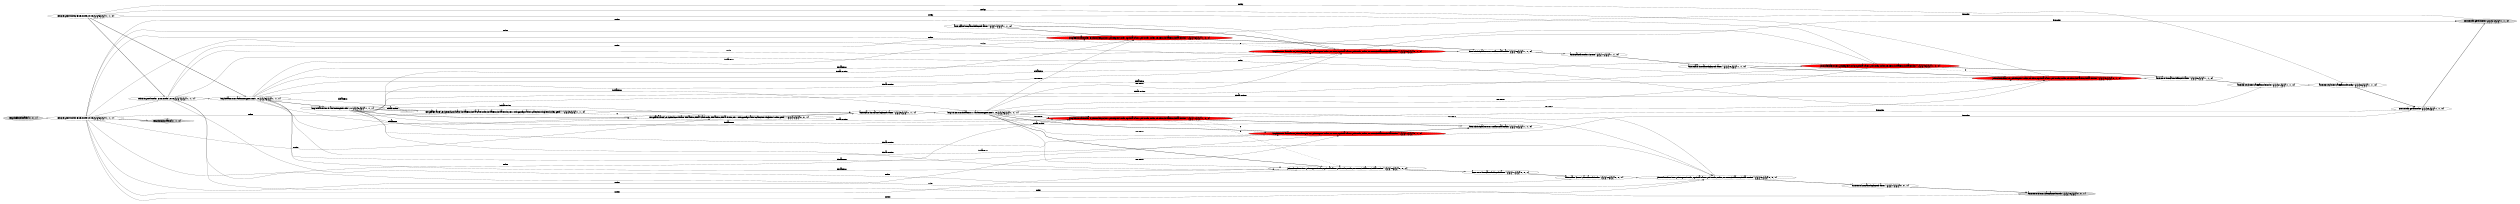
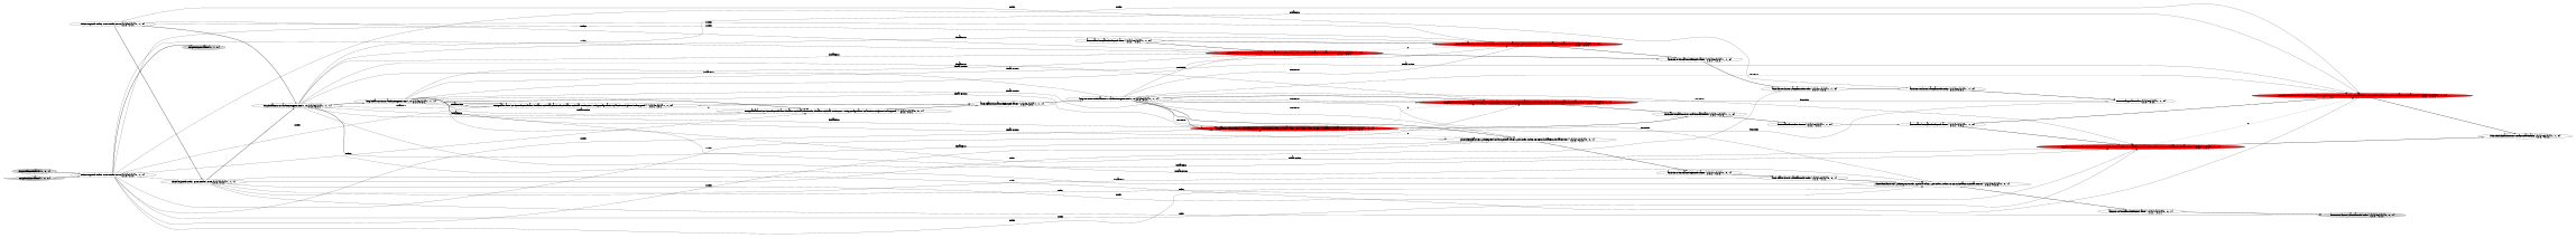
  digraph {
    rankdir=LR
    node [fillcolor=white shape=ellipse style=filled]
    edge [arrowhead=onormal style=solid]
+   n1 [label="assertFalse(futNode0.isDone())@@@13@@@['1', '1', '0']"]
    n2 [label="assertFalse(isLocalNodeElectedMaster())@@@14@@@['1', '1', '0']"]
    n3 [fillcolor=red label="SimpleFuture futNode1 = joinNodeAsync(new JoinRequest(node1,Optional.of(new Join(node1,node0,newTerm,initialTerm,initialVersion))))@@@15@@@['1', '0', '0']"]
    n4 [fillcolor=red label="SimpleFuture futNode1 = joinNodeAsync(new JoinRequest(node1,newTerm,Optional.of(new Join(node1,node0,newTerm,initialTerm,initialVersion))))@@@15@@@['0', '1', '0']"]
    n5 [label="deterministicTaskQueue.runAllRunnableTasks()@@@12@@@['1', '1', '0']"]
    n6 [label="setupFakeMasterServiceAndCoordinator(initialTerm,initialState(node0,initialTerm,initialVersion,new VotingConfiguration(Collections.singleton(node0.getId()))))@@@7@@@['0', '0', '1']"]
    n7 [label="assertFalse(isLocalNodeElectedMaster())@@@8@@@['1', '1', '1']"]
    n8 [label="long newTerm = initialTerm + randomLongBetween(1,10)@@@9@@@['1', '1', '1']"]
    n9 [label="assertTrue(isLocalNodeElectedMaster())@@@11@@@['0', '0', '1']"]
    n10 [label="assertFalse(clusterStateHasNode(node1))@@@12@@@['0', '0', '1']"]
    n11 [label="joinNodeAndRun(new JoinRequest(node1,Optional.of(new Join(node1,node0,newTerm,initialTerm,initialVersion))))@@@13@@@['0', '0', '1']"]
    n12 [label="deterministicTaskQueue.runAllRunnableTasks()@@@16@@@['1', '1', '0']"]
-   n13 [fillcolor=lightgray label="FutureUtils.get(futNode1)@@@24@@@['1', '1', '0']"]
-   n14 [label="assertFalse(futNode1.isDone())@@@17@@@['1', '1', '0']"]
    n15 [label="joinNodeAndRun(new JoinRequest(node0,Optional.of(new Join(node0,node0,newTerm,initialTerm,initialVersion))))@@@10@@@['0', '0', '1']"]
    n16 [label="DiscoveryNode node0 = newNode(0,true)@@@3@@@['1', '1', '1']"]
    n17 [label="DiscoveryNode node1 = newNode(1,true)@@@4@@@['1', '1', '1']"]
    n18 [fillcolor=red label="SimpleFuture futNode0 = joinNodeAsync(new JoinRequest(node0,Optional.of(new Join(node0,node0,newTerm,initialTerm,initialVersion))))@@@11@@@['1', '0', '0']"]
    n19 [fillcolor=red label="joinNodeAndRun(new JoinRequest(node2,Optional.of(new Join(node2,node0,newTerm,initialTerm,initialVersion))))@@@19@@@['1', '0', '0']"]
    n20 [fillcolor=red label="joinNodeAndRun(new JoinRequest(node2,newTerm,Optional.of(new Join(node2,node0,newTerm,initialTerm,initialVersion))))@@@19@@@['0', '1', '0']"]
    n21 [label="setupFakeMasterServiceAndCoordinator(initialTerm,initialState(node0,initialTerm,initialVersion,new VotingConfiguration(Collections.singleton(node2.getId()))))@@@8@@@['1', '1', '0']"]
    n22 [fillcolor=red label="SimpleFuture futNode0 = joinNodeAsync(new JoinRequest(node0,newTerm,Optional.of(new Join(node0,node0,newTerm,initialTerm,initialVersion))))@@@11@@@['0', '1', '0']"]
-   n23 [fillcolor=lightgray label="testJoinAccumulation['0', '1', '0']" shape=diamond]
+   n23 [fillcolor=lightgray label="testJoinAccumulation['0', '1', '0']"]
    n24 [label="assertTrue(clusterStateHasNode(node1))@@@21@@@['1', '1', '0']"]
    n25 [fillcolor=lightgray label="assertTrue(clusterStateHasNode(node1))@@@15@@@['0', '0', '1']"]
    n26 [label="long initialTerm = randomLongBetween(1,10)@@@5@@@['1', '1', '1']"]
    n27 [label="FutureUtils.get(futNode0)@@@23@@@['1', '1', '0']"]
    n28 [label="assertTrue(isLocalNodeElectedMaster())@@@20@@@['1', '1', '0']"]
    n29 [label="assertTrue(isLocalNodeElectedMaster())@@@14@@@['0', '0', '1']"]
    n30 [label="DiscoveryNode node2 = newNode(2,true)@@@5@@@['1', '1', '0']"]
    n31 [label="assertTrue(clusterStateHasNode(node2))@@@22@@@['1', '1', '0']"]
    n32 [label="long initialVersion = randomLongBetween(1,10)@@@6@@@['1', '1', '1']"]
    n33 [fillcolor=lightgray label="testJoinElectedLeader['0', '0', '1']"]
+   n34 [fillcolor=lightgray label="testJoinAccumulation['1', '0', '0']" shape=diamond]
    n35 [label="assertFalse(isLocalNodeElectedMaster())@@@18@@@['1', '1', '0']"]
+   n1 -> n2 [style=bold]
    n2 -> n3 [arrowhead=odot style=bold]
    n2 -> n4 [style=bold]
    n3 -> n4 [arrowhead=box label=0 style=dashed]
    n3 -> n12 [style=bold]
-   n3 -> n13 [arrowhead=odot label=futNode1]
    n4 -> n12 [style=bold]
-   n4 -> n13 [arrowhead=box label=futNode1]
+   n5 -> n1 [arrowhead=odot style=bold]
    n6 -> n7 [style=bold]
    n7 -> n8 [style=bold]
    n8 -> n3 [arrowhead=box label=newTerm]
    n8 -> n4 [arrowhead=box label=newTerm]
    n8 -> n11 [label=newTerm]
    n8 -> n15 [style=bold]
    n8 -> n15 [arrowhead=box label=newTerm]
    n8 -> n18 [arrowhead=box style=bold]
    n8 -> n18 [arrowhead=box label=newTerm]
    n8 -> n19 [label=newTerm]
    n8 -> n20 [arrowhead=odot label=newTerm]
    n8 -> n22 [label=newTerm]
    n8 -> n22 [style=bold]
    n9 -> n10 [arrowhead=odot style=bold]
    n10 -> n11 [style=bold]
    n11 -> n29 [arrowhead=odot style=bold]
-   n12 -> n14 [style=bold]
-   n14 -> n35 [arrowhead=box style=bold]
    n15 -> n9 [style=bold]
    n16 -> n3 [arrowhead=box label=node0]
    n16 -> n4 [arrowhead=odot label=node0]
    n16 -> n6 [arrowhead=box label=node0]
    n16 -> n11 [arrowhead=box label=node0]
    n16 -> n15 [label=node0]
    n16 -> n17 [arrowhead=odot]
    n16 -> n18 [arrowhead=box label=node0]
    n16 -> n19 [label=node0]
    n16 -> n20 [arrowhead=odot label=node0]
    n16 -> n21 [arrowhead=odot label=node0]
    n16 -> n22 [arrowhead=box label=node0]
    n16 -> n23 [style=bold]
    n17 -> n3 [arrowhead=odot label=node1]
    n17 -> n4 [arrowhead=odot label=node1]
    n17 -> n10 [label=node1]
    n17 -> n11 [label=node1]
    n17 -> n24 [label=node1]
    n17 -> n25 [arrowhead=odot label=node1]
    n17 -> n26 [style=bold]
    n18 -> n5 [style=bold]
    n18 -> n15 [arrowhead=box label=0 style=dashed]
    n18 -> n22 [arrowhead=box label=0 style=dashed]
    n18 -> n27 [label=futNode0]
    n19 -> n20 [arrowhead=odot label=0 style=dashed]
    n19 -> n28 [arrowhead=odot style=bold]
    n20 -> n28 [style=bold]
    n21 -> n6 [arrowhead=box label=0 style=dashed]
    n21 -> n7 [arrowhead=box style=bold]
    n22 -> n5 [arrowhead=box style=bold]
    n22 -> n27 [label=futNode0]
    n24 -> n31 [arrowhead=odot style=bold]
    n26 -> n3 [arrowhead=box label=initialTerm]
    n26 -> n4 [arrowhead=box label=initialTerm]
    n26 -> n6 [label=initialTerm]
    n26 -> n8 [label=initialTerm]
    n26 -> n11 [label=initialTerm]
    n26 -> n15 [label=initialTerm]
    n26 -> n18 [arrowhead=box label=initialTerm]
    n26 -> n19 [label=initialTerm]
    n26 -> n20 [arrowhead=box label=initialTerm]
    n26 -> n21 [arrowhead=odot label=initialTerm]
    n26 -> n22 [label=initialTerm]
    n26 -> n32 [style=bold]
-   n27 -> n13 [arrowhead=odot style=bold]
    n28 -> n24 [arrowhead=odot style=bold]
    n29 -> n25 [arrowhead=box style=bold]
    n30 -> n17 [style=bold]
    n30 -> n19 [arrowhead=odot label=node2]
    n30 -> n20 [arrowhead=odot label=node2]
    n30 -> n26 [arrowhead=odot style=bold]
    n30 -> n31 [label=node2]
    n31 -> n27 [arrowhead=box style=bold]
    n32 -> n3 [label=initialVersion]
    n32 -> n4 [arrowhead=odot label=initialVersion]
    n32 -> n6 [arrowhead=box style=bold]
    n32 -> n6 [label=initialVersion]
    n32 -> n11 [arrowhead=box label=initialVersion]
    n32 -> n15 [arrowhead=box label=initialVersion]
    n32 -> n18 [arrowhead=box label=initialVersion]
    n32 -> n19 [arrowhead=odot label=initialVersion]
    n32 -> n20 [arrowhead=box label=initialVersion]
    n32 -> n21 [label=initialVersion]
    n32 -> n21 [arrowhead=odot style=bold]
    n32 -> n22 [arrowhead=box label=initialVersion]
    n33 -> n16 [arrowhead=odot style=bold]
+   n34 -> n16 [style=bold]
    n35 -> n19 [style=bold]
    n35 -> n20 [style=bold]
  }
